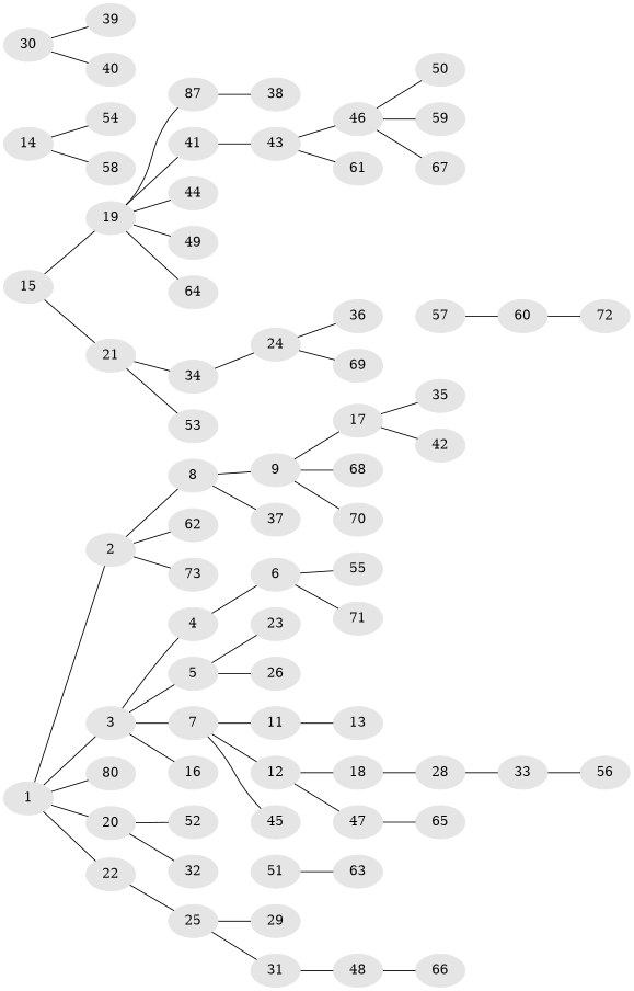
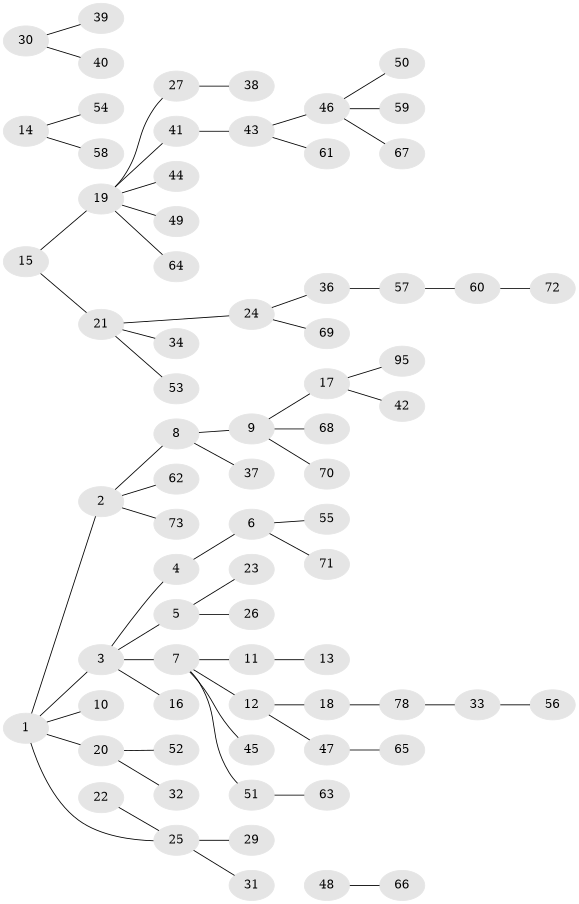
  graph {
    rankdir=LR
    node [color=gray90 style=filled]
    1
    2
    3
-   10 [label=80]
+   10
    20
    22
    8
    62
    73
    4
    5
    7
    16
    15
    19
    21
    52
    32
    25
    9
    37
    6
    23
    26
    11
    12
    45
    51
    55
    71
    13
    18
    47
    63
    17
    68
    70
-   35
+   35 [label=95]
    42
    14
    54
    58
-   28
+   28 [label=78]
    65
-   27 [label=87]
+   27
    41
    44
    49
    64
    24
    34
    53
    33
    38
    43
    36
    69
    29
    31
    57
    48
    30
    39
    40
    56
    66
    60
    46
    61
    50
    59
    67
    72
    1 -- 2
    1 -- 3
    1 -- 10
    1 -- 20
-   1 -- 22
+   1 -- 25
    2 -- 8
    2 -- 62
    2 -- 73
    3 -- 4
    3 -- 5
    3 -- 7
    3 -- 16
    20 -- 52
    20 -- 32
    22 -- 25
    8 -- 9
    8 -- 37
    4 -- 6
    5 -- 23
    5 -- 26
    7 -- 11
    7 -- 12
    7 -- 45
+   7 -- 51
    15 -- 19
    15 -- 21
    19 -- 27
    19 -- 41
    19 -- 44
    19 -- 49
    19 -- 64
-   34 -- 24
+   21 -- 24
    21 -- 34
    21 -- 53
    25 -- 29
    25 -- 31
    9 -- 17
    9 -- 68
    9 -- 70
    6 -- 55
    6 -- 71
    11 -- 13
    12 -- 18
    12 -- 47
    51 -- 63
    18 -- 28
    47 -- 65
    17 -- 35
    17 -- 42
    14 -- 54
    14 -- 58
    28 -- 33
    27 -- 38
    41 -- 43
    24 -- 36
    24 -- 69
    33 -- 56
    43 -- 46
    43 -- 61
-   31 -- 48
+   36 -- 57
    57 -- 60
    48 -- 66
    30 -- 39
    30 -- 40
    60 -- 72
    46 -- 50
    46 -- 59
    46 -- 67
  }
